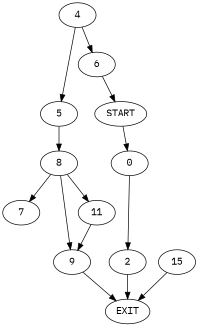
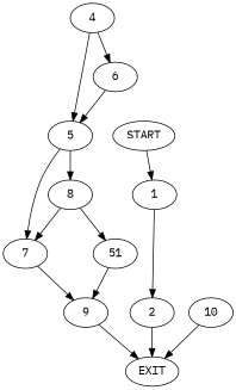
  digraph {
    fontname="IBM Plex Mono"
    node [fontname="IBM Plex Mono"]
    edge [fontname="IBM Plex Mono"]
    n1 [label=START]
-   1 [label=0]
+   1
    2
    n4 [label=EXIT]
    4
    5
    6
    7
    8
    9
-   11
-   10 [label=15]
+   11 [label=51]
+   10
    n1 -> 1
    1 -> 2
    2 -> n4
    4 -> 5
    4 -> 6
+   5 -> 7
    5 -> 8
-   6 -> n1
-   8 -> 9
+   6 -> 5
+   7 -> 9
    8 -> 7
    8 -> 11
    9 -> n4
    11 -> 9
    10 -> n4
  }
